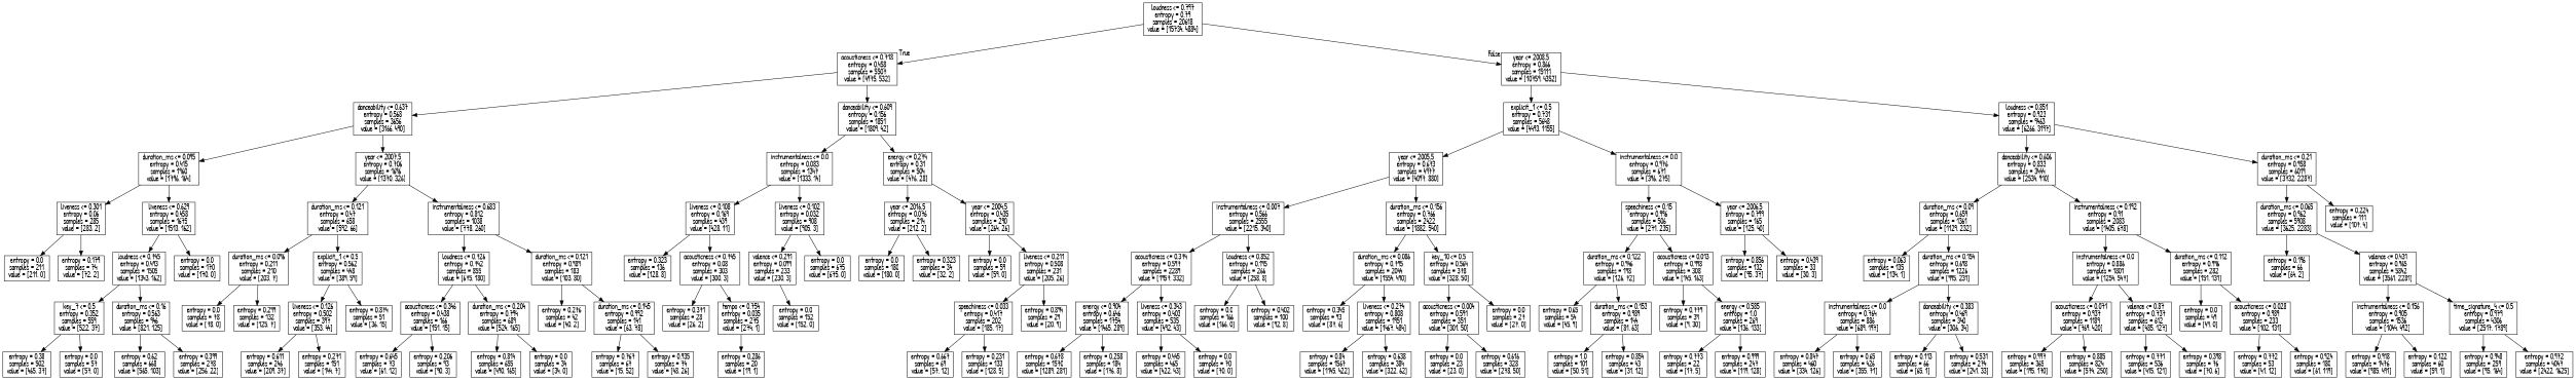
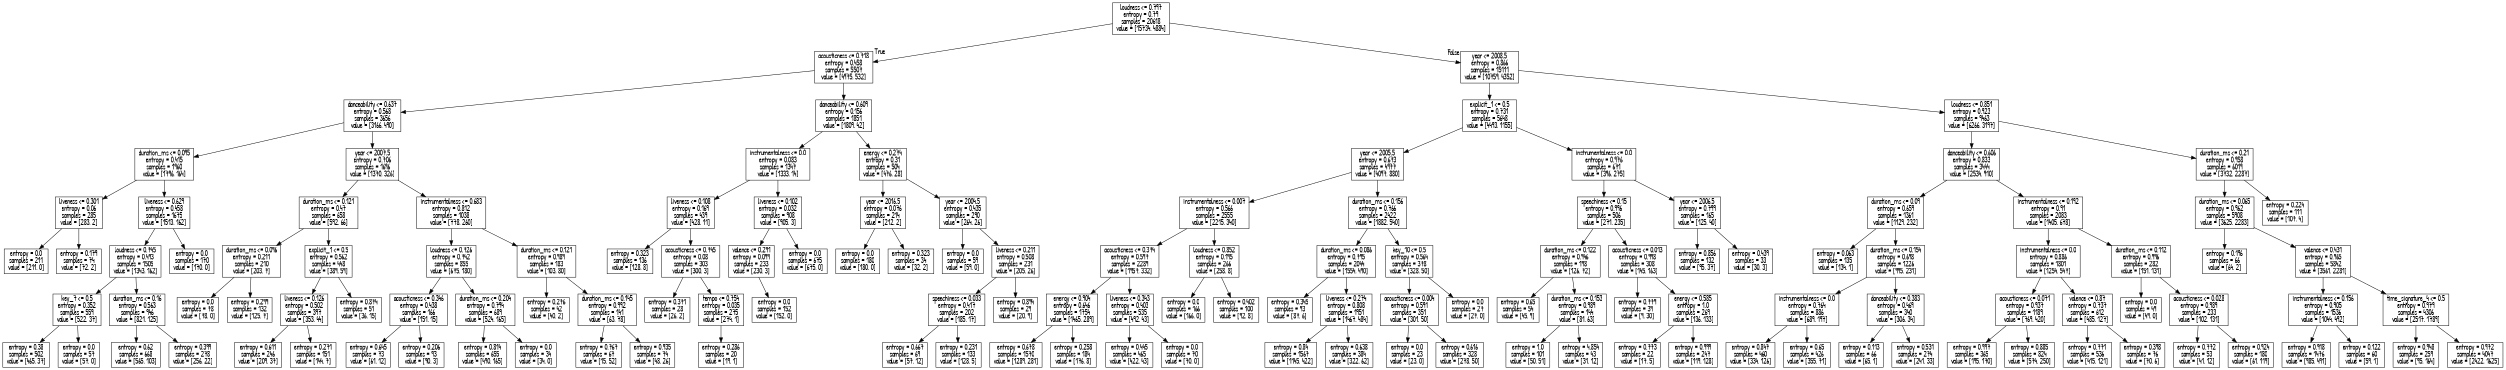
  digraph {
    fontname="Patrick Hand"
    node [fontname="Patrick Hand" shape=box]
    edge [fontname="Patrick Hand"]
    n1 [label="loudness <= 0.797\nentropy = 0.79\nsamples = 20618\nvalue = [15734, 4884]"]
    n2 [label="acousticness <= 0.718\nentropy = 0.458\nsamples = 5507\nvalue = [4975, 532]"]
    n3 [label="year <= 2008.5\nentropy = 0.866\nsamples = 15111\nvalue = [10759, 4352]"]
    n4 [label="danceability <= 0.637\nentropy = 0.568\nsamples = 3656\nvalue = [3166, 490]"]
    n5 [label="danceability <= 0.609\nentropy = 0.156\nsamples = 1851\nvalue = [1809, 42]"]
    n6 [label="explicit_1 <= 0.5\nentropy = 0.731\nsamples = 5648\nvalue = [4493, 1155]"]
    n7 [label="loudness <= 0.851\nentropy = 0.923\nsamples = 9463\nvalue = [6266, 3197]"]
    n8 [label="duration_ms <= 0.095\nentropy = 0.415\nsamples = 1960\nvalue = [1796, 164]"]
    n9 [label="year <= 2007.5\nentropy = 0.706\nsamples = 1696\nvalue = [1370, 326]"]
    n10 [label="instrumentalness <= 0.0\nentropy = 0.083\nsamples = 1347\nvalue = [1333, 14]"]
    n11 [label="energy <= 0.274\nentropy = 0.31\nsamples = 504\nvalue = [476, 28]"]
    n12 [label="liveness <= 0.301\nentropy = 0.06\nsamples = 285\nvalue = [283, 2]"]
    n13 [label="liveness <= 0.629\nentropy = 0.458\nsamples = 1675\nvalue = [1513, 162]"]
    n14 [label="duration_ms <= 0.121\nentropy = 0.47\nsamples = 658\nvalue = [592, 66]"]
    n15 [label="instrumentalness <= 0.683\nentropy = 0.812\nsamples = 1038\nvalue = [778, 260]"]
    n16 [label="entropy = 0.0\nsamples = 211\nvalue = [211, 0]"]
    n17 [label="entropy = 0.179\nsamples = 74\nvalue = [72, 2]"]
    n18 [label="loudness <= 0.745\nentropy = 0.493\nsamples = 1505\nvalue = [1343, 162]"]
    n19 [label="entropy = 0.0\nsamples = 170\nvalue = [170, 0]"]
    n20 [label="key_7 <= 0.5\nentropy = 0.352\nsamples = 559\nvalue = [522, 37]"]
    n21 [label="duration_ms <= 0.16\nentropy = 0.563\nsamples = 946\nvalue = [821, 125]"]
    n22 [label="entropy = 0.38\nsamples = 502\nvalue = [465, 37]"]
    n23 [label="entropy = 0.0\nsamples = 57\nvalue = [57, 0]"]
    n24 [label="entropy = 0.62\nsamples = 668\nvalue = [565, 103]"]
    n25 [label="entropy = 0.399\nsamples = 278\nvalue = [256, 22]"]
    n26 [label="duration_ms <= 0.096\nentropy = 0.211\nsamples = 210\nvalue = [203, 7]"]
    n27 [label="explicit_1 <= 0.5\nentropy = 0.562\nsamples = 448\nvalue = [389, 59]"]
    n28 [label="loudness <= 0.726\nentropy = 0.742\nsamples = 855\nvalue = [675, 180]"]
    n29 [label="duration_ms <= 0.121\nentropy = 0.989\nsamples = 183\nvalue = [103, 80]"]
    n30 [label="entropy = 0.0\nsamples = 78\nvalue = [78, 0]"]
    n31 [label="entropy = 0.299\nsamples = 132\nvalue = [125, 7]"]
    n32 [label="liveness <= 0.126\nentropy = 0.502\nsamples = 397\nvalue = [353, 44]"]
    n33 [label="entropy = 0.874\nsamples = 51\nvalue = [36, 15]"]
    n34 [label="entropy = 0.611\nsamples = 246\nvalue = [209, 37]"]
    n35 [label="entropy = 0.271\nsamples = 151\nvalue = [144, 7]"]
    n36 [label="acousticness <= 0.346\nentropy = 0.438\nsamples = 166\nvalue = [151, 15]"]
    n37 [label="duration_ms <= 0.204\nentropy = 0.794\nsamples = 689\nvalue = [524, 165]"]
    n38 [label="entropy = 0.276\nsamples = 42\nvalue = [40, 2]"]
    n39 [label="duration_ms <= 0.145\nentropy = 0.992\nsamples = 141\nvalue = [63, 78]"]
    n40 [label="entropy = 0.645\nsamples = 73\nvalue = [61, 12]"]
    n41 [label="entropy = 0.206\nsamples = 93\nvalue = [90, 3]"]
    n42 [label="entropy = 0.814\nsamples = 655\nvalue = [490, 165]"]
    n43 [label="entropy = 0.0\nsamples = 34\nvalue = [34, 0]"]
    n44 [label="entropy = 0.767\nsamples = 67\nvalue = [15, 52]"]
    n45 [label="entropy = 0.935\nsamples = 74\nvalue = [48, 26]"]
    n46 [label="liveness <= 0.108\nentropy = 0.169\nsamples = 439\nvalue = [428, 11]"]
    n47 [label="liveness <= 0.102\nentropy = 0.032\nsamples = 908\nvalue = [905, 3]"]
    n48 [label="year <= 2016.5\nentropy = 0.076\nsamples = 214\nvalue = [212, 2]"]
    n49 [label="year <= 2004.5\nentropy = 0.435\nsamples = 290\nvalue = [264, 26]"]
    n50 [label="entropy = 0.323\nsamples = 136\nvalue = [128, 8]"]
    n51 [label="acousticness <= 0.745\nentropy = 0.08\nsamples = 303\nvalue = [300, 3]"]
    n52 [label="valence <= 0.291\nentropy = 0.099\nsamples = 233\nvalue = [230, 3]"]
    n53 [label="entropy = 0.0\nsamples = 675\nvalue = [675, 0]"]
    n54 [label="entropy = 0.371\nsamples = 28\nvalue = [26, 2]"]
    n55 [label="tempo <= 0.754\nentropy = 0.035\nsamples = 275\nvalue = [274, 1]"]
    n56 [label="entropy = 0.286\nsamples = 20\nvalue = [19, 1]"]
    n57 [label="entropy = 0.0\nsamples = 152\nvalue = [152, 0]"]
    n58 [label="entropy = 0.0\nsamples = 180\nvalue = [180, 0]"]
    n59 [label="entropy = 0.323\nsamples = 34\nvalue = [32, 2]"]
    n60 [label="entropy = 0.0\nsamples = 59\nvalue = [59, 0]"]
    n61 [label="liveness <= 0.211\nentropy = 0.508\nsamples = 231\nvalue = [205, 26]"]
    n62 [label="speechiness <= 0.033\nentropy = 0.417\nsamples = 202\nvalue = [185, 17]"]
    n63 [label="entropy = 0.894\nsamples = 29\nvalue = [20, 9]"]
    n64 [label="entropy = 0.667\nsamples = 69\nvalue = [57, 12]"]
    n65 [label="entropy = 0.231\nsamples = 133\nvalue = [128, 5]"]
    n66 [label="year <= 2005.5\nentropy = 0.673\nsamples = 4977\nvalue = [4097, 880]"]
    n67 [label="instrumentalness <= 0.0\nentropy = 0.976\nsamples = 671\nvalue = [396, 275]"]
    n68 [label="danceability <= 0.606\nentropy = 0.833\nsamples = 3444\nvalue = [2534, 910]"]
    n69 [label="duration_ms <= 0.21\nentropy = 0.958\nsamples = 6019\nvalue = [3732, 2287]"]
    n70 [label="instrumentalness <= 0.007\nentropy = 0.566\nsamples = 2555\nvalue = [2215, 340]"]
    n71 [label="duration_ms <= 0.156\nentropy = 0.766\nsamples = 2422\nvalue = [1882, 540]"]
    n72 [label="speechiness <= 0.15\nentropy = 0.996\nsamples = 506\nvalue = [271, 235]"]
    n73 [label="year <= 2006.5\nentropy = 0.799\nsamples = 165\nvalue = [125, 40]"]
    n74 [label="acousticness <= 0.374\nentropy = 0.597\nsamples = 2289\nvalue = [1957, 332]"]
    n75 [label="loudness <= 0.852\nentropy = 0.195\nsamples = 266\nvalue = [258, 8]"]
    n76 [label="duration_ms <= 0.086\nentropy = 0.795\nsamples = 2044\nvalue = [1554, 490]"]
    n77 [label="key_10 <= 0.5\nentropy = 0.564\nsamples = 378\nvalue = [328, 50]"]
    n78 [label="energy <= 0.904\nentropy = 0.646\nsamples = 1754\nvalue = [1465, 289]"]
    n79 [label="liveness <= 0.343\nentropy = 0.403\nsamples = 535\nvalue = [492, 43]"]
    n80 [label="entropy = 0.0\nsamples = 166\nvalue = [166, 0]"]
    n81 [label="entropy = 0.402\nsamples = 100\nvalue = [92, 8]"]
    n82 [label="entropy = 0.678\nsamples = 1570\nvalue = [1289, 281]"]
    n83 [label="entropy = 0.258\nsamples = 184\nvalue = [176, 8]"]
    n84 [label="entropy = 0.445\nsamples = 465\nvalue = [422, 43]"]
    n85 [label="entropy = 0.0\nsamples = 70\nvalue = [70, 0]"]
    n86 [label="entropy = 0.345\nsamples = 93\nvalue = [87, 6]"]
    n87 [label="liveness <= 0.274\nentropy = 0.808\nsamples = 1951\nvalue = [1467, 484]"]
    n88 [label="acousticness <= 0.004\nentropy = 0.591\nsamples = 351\nvalue = [301, 50]"]
    n89 [label="entropy = 0.0\nsamples = 27\nvalue = [27, 0]"]
    n90 [label="entropy = 0.84\nsamples = 1567\nvalue = [1145, 422]"]
    n91 [label="entropy = 0.638\nsamples = 384\nvalue = [322, 62]"]
    n92 [label="entropy = 0.0\nsamples = 23\nvalue = [23, 0]"]
    n93 [label="entropy = 0.616\nsamples = 328\nvalue = [278, 50]"]
    n94 [label="duration_ms <= 0.122\nentropy = 0.946\nsamples = 198\nvalue = [126, 72]"]
    n95 [label="acousticness <= 0.013\nentropy = 0.998\nsamples = 308\nvalue = [145, 163]"]
    n96 [label="entropy = 0.856\nsamples = 132\nvalue = [95, 37]"]
    n97 [label="entropy = 0.439\nsamples = 33\nvalue = [30, 3]"]
    n98 [label="entropy = 0.65\nsamples = 54\nvalue = [45, 9]"]
    n99 [label="duration_ms <= 0.153\nentropy = 0.989\nsamples = 144\nvalue = [81, 63]"]
    n100 [label="entropy = 0.779\nsamples = 39\nvalue = [9, 30]"]
    n101 [label="energy <= 0.585\nentropy = 1.0\nsamples = 269\nvalue = [136, 133]"]
    n102 [label="entropy = 1.0\nsamples = 101\nvalue = [50, 51]"]
-   n103 [label="entropy = 0.854\nsamples = 43\nvalue = [31, 12]"]
+   n103 [label="entropy = 4.854\nsamples = 43\nvalue = [31, 12]"]
    n104 [label="entropy = 0.773\nsamples = 22\nvalue = [17, 5]"]
    n105 [label="entropy = 0.999\nsamples = 247\nvalue = [119, 128]"]
    n106 [label="duration_ms <= 0.09\nentropy = 0.659\nsamples = 1361\nvalue = [1129, 232]"]
    n107 [label="instrumentalness <= 0.192\nentropy = 0.91\nsamples = 2083\nvalue = [1405, 678]"]
    n108 [label="duration_ms <= 0.065\nentropy = 0.962\nsamples = 5908\nvalue = [3625, 2283]"]
    n109 [label="entropy = 0.224\nsamples = 111\nvalue = [107, 4]"]
    n110 [label="entropy = 0.063\nsamples = 135\nvalue = [134, 1]"]
    n111 [label="duration_ms <= 0.154\nentropy = 0.698\nsamples = 1226\nvalue = [995, 231]"]
    n112 [label="instrumentalness <= 0.0\nentropy = 0.886\nsamples = 1801\nvalue = [1254, 547]"]
    n113 [label="duration_ms <= 0.112\nentropy = 0.996\nsamples = 282\nvalue = [151, 131]"]
    n114 [label="instrumentalness <= 0.0\nentropy = 0.764\nsamples = 886\nvalue = [689, 197]"]
    n115 [label="danceability <= 0.383\nentropy = 0.469\nsamples = 340\nvalue = [306, 34]"]
    n116 [label="entropy = 0.847\nsamples = 460\nvalue = [334, 126]"]
    n117 [label="entropy = 0.65\nsamples = 426\nvalue = [355, 71]"]
    n118 [label="entropy = 0.113\nsamples = 66\nvalue = [65, 1]"]
    n119 [label="entropy = 0.531\nsamples = 274\nvalue = [241, 33]"]
    n120 [label="acousticness <= 0.071\nentropy = 0.937\nsamples = 1189\nvalue = [769, 420]"]
    n121 [label="valence <= 0.87\nentropy = 0.737\nsamples = 612\nvalue = [485, 127]"]
    n122 [label="entropy = 0.0\nsamples = 49\nvalue = [49, 0]"]
    n123 [label="acousticness <= 0.028\nentropy = 0.989\nsamples = 233\nvalue = [102, 131]"]
    n124 [label="entropy = 0.997\nsamples = 365\nvalue = [195, 170]"]
    n125 [label="entropy = 0.885\nsamples = 824\nvalue = [574, 250]"]
    n126 [label="entropy = 0.771\nsamples = 536\nvalue = [415, 121]"]
    n127 [label="entropy = 0.398\nsamples = 76\nvalue = [70, 6]"]
    n128 [label="entropy = 0.772\nsamples = 53\nvalue = [41, 12]"]
    n129 [label="entropy = 0.924\nsamples = 180\nvalue = [61, 119]"]
    n130 [label="entropy = 0.196\nsamples = 66\nvalue = [64, 2]"]
    n131 [label="valence <= 0.431\nentropy = 0.965\nsamples = 5842\nvalue = [3561, 2281]"]
    n132 [label="instrumentalness <= 0.156\nentropy = 0.905\nsamples = 1536\nvalue = [1044, 492]"]
    n133 [label="time_signature_4 <= 0.5\nentropy = 0.979\nsamples = 4306\nvalue = [2517, 1789]"]
    n134 [label="entropy = 0.918\nsamples = 1476\nvalue = [985, 491]"]
    n135 [label="entropy = 0.122\nsamples = 60\nvalue = [59, 1]"]
    n136 [label="entropy = 0.948\nsamples = 259\nvalue = [95, 164]"]
    n137 [label="entropy = 0.972\nsamples = 4047\nvalue = [2422, 1625]"]
    n1 -> n2 [headlabel=True labelangle=45 labeldistance=2.5]
    n1 -> n3 [headlabel=False labelangle=-45 labeldistance=2.5]
    n2 -> n4
    n2 -> n5
    n3 -> n6
    n3 -> n7
    n4 -> n8
    n4 -> n9
    n5 -> n10
    n5 -> n11
    n6 -> n66
    n6 -> n67
    n7 -> n68
    n7 -> n69
    n8 -> n12
    n8 -> n13
    n9 -> n14
    n9 -> n15
    n10 -> n46
    n10 -> n47
    n11 -> n48
    n11 -> n49
    n12 -> n16
    n12 -> n17
    n13 -> n18
    n13 -> n19
    n14 -> n26
    n14 -> n27
    n15 -> n28
    n15 -> n29
    n18 -> n20
    n18 -> n21
    n20 -> n22
    n20 -> n23
    n21 -> n24
    n21 -> n25
    n26 -> n30
    n26 -> n31
    n27 -> n32
    n27 -> n33
    n28 -> n36
    n28 -> n37
    n29 -> n38
    n29 -> n39
    n32 -> n34
    n32 -> n35
    n36 -> n40
    n36 -> n41
    n37 -> n42
    n37 -> n43
    n39 -> n44
    n39 -> n45
    n46 -> n50
    n46 -> n51
    n47 -> n52
    n47 -> n53
    n48 -> n58
    n48 -> n59
    n49 -> n60
    n49 -> n61
    n51 -> n54
    n51 -> n55
    n52 -> n57
    n55 -> n56
    n61 -> n62
    n61 -> n63
    n62 -> n64
    n62 -> n65
    n66 -> n70
    n66 -> n71
    n67 -> n72
    n67 -> n73
    n68 -> n106
    n68 -> n107
    n69 -> n108
    n69 -> n109
    n70 -> n74
    n70 -> n75
    n71 -> n76
    n71 -> n77
    n72 -> n94
    n72 -> n95
    n73 -> n96
    n73 -> n97
    n74 -> n78
    n74 -> n79
    n75 -> n80
    n75 -> n81
    n76 -> n86
    n76 -> n87
    n77 -> n88
    n77 -> n89
    n78 -> n82
    n78 -> n83
    n79 -> n84
    n79 -> n85
    n87 -> n90
    n87 -> n91
    n88 -> n92
    n88 -> n93
    n94 -> n98
    n94 -> n99
    n95 -> n100
    n95 -> n101
    n99 -> n102
    n99 -> n103
    n101 -> n104
    n101 -> n105
    n106 -> n110
    n106 -> n111
    n107 -> n112
    n107 -> n113
    n108 -> n130
    n108 -> n131
    n111 -> n114
    n111 -> n115
    n112 -> n120
    n112 -> n121
    n113 -> n122
    n113 -> n123
    n114 -> n116
    n114 -> n117
    n115 -> n118
    n115 -> n119
    n120 -> n124
    n120 -> n125
    n121 -> n126
    n121 -> n127
    n123 -> n128
    n123 -> n129
    n131 -> n132
    n131 -> n133
    n132 -> n134
    n132 -> n135
    n133 -> n136
    n133 -> n137
  }
